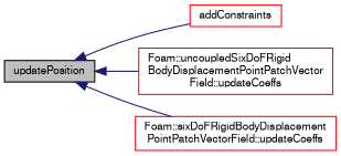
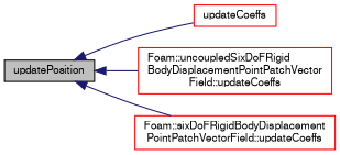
  digraph {
    rankdir=LR
    node [color=red fontname=FreeSans fontsize=10 shape=record]
    edge [color=midnightblue dir=back fontname=FreeSans fontsize=10 labelfontname=FreeSans labelfontsize=10 style=solid]
    n1 [color=black fillcolor=grey75 fontcolor=black height=0.2 label=updatePosition style=filled width=0.4]
-   n2 [height=0.2 label=addConstraints width=0.4]
+   n2 [height=0.2 label=updateCoeffs width=0.4]
    n3 [height=0.2 label="Foam::uncoupledSixDoFRigid\lBodyDisplacementPointPatchVector\lField::updateCoeffs" width=0.4]
    n4 [height=0.2 label="Foam::sixDoFRigidBodyDisplacement\lPointPatchVectorField::updateCoeffs" width=0.4]
    n1 -> n2
    n1 -> n3
    n1 -> n4
  }
